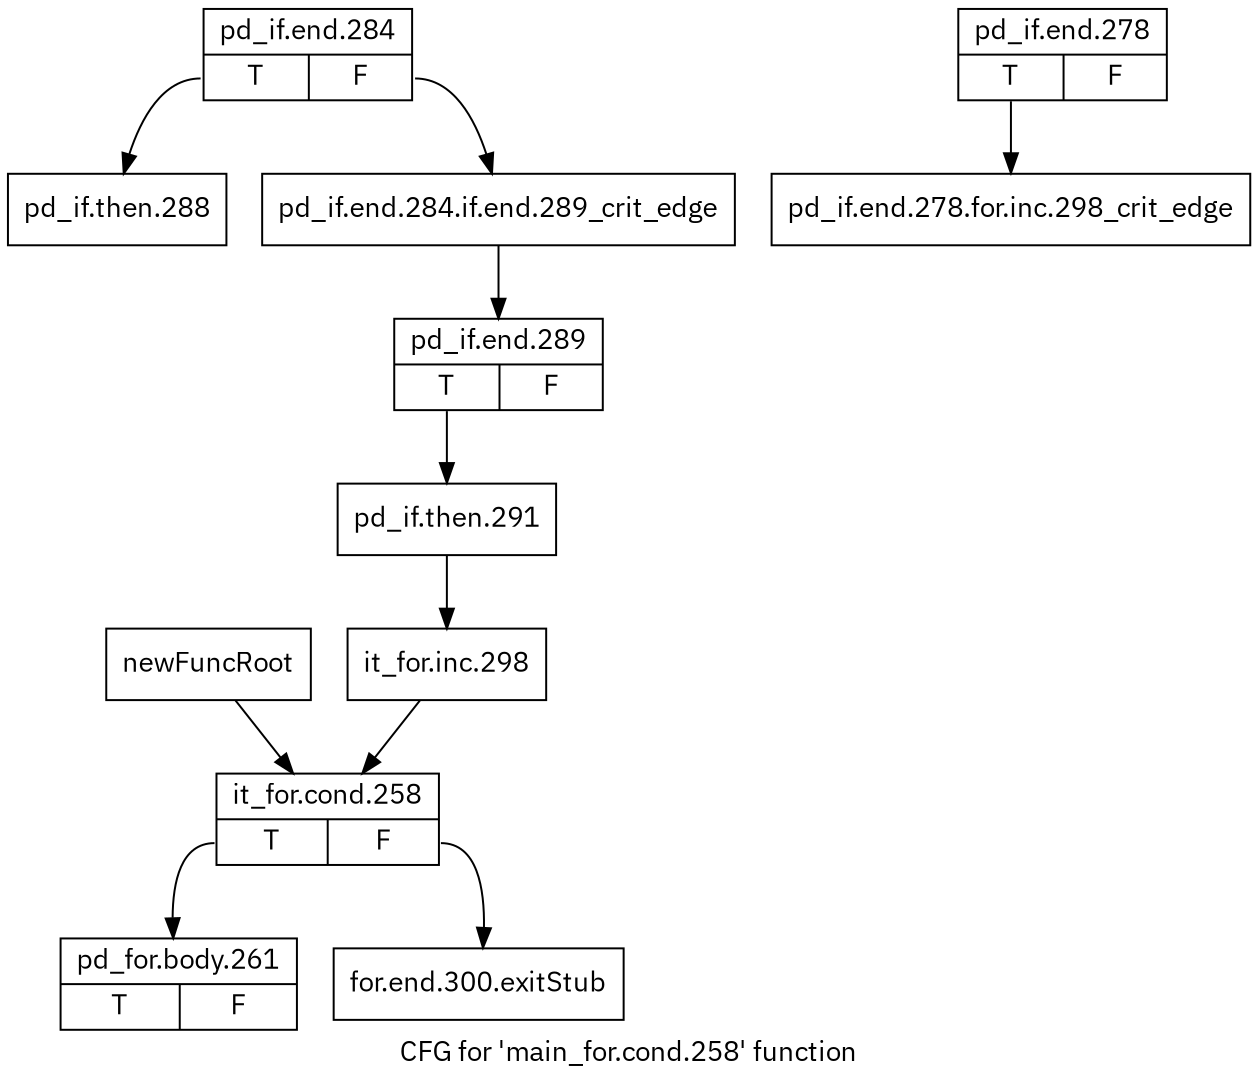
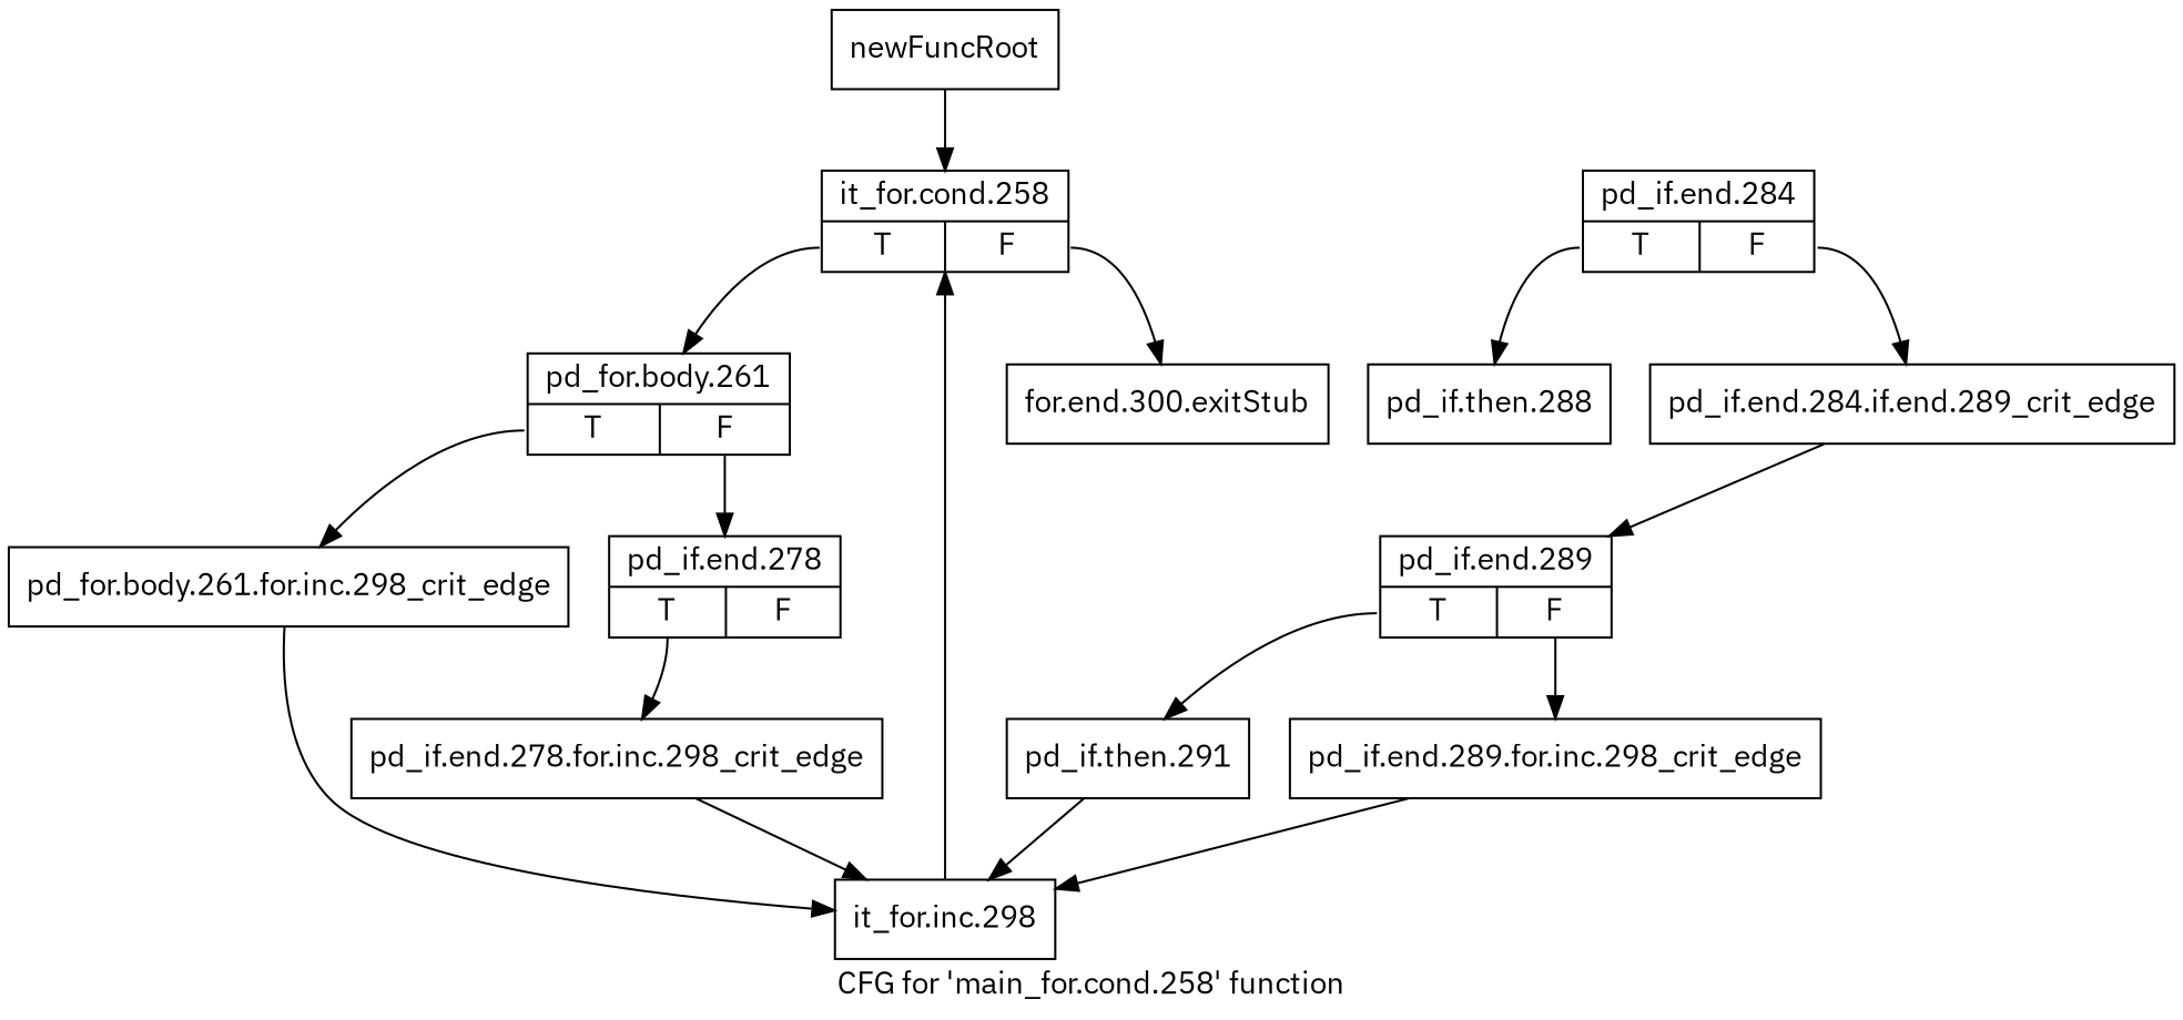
  digraph {
    fontname="IBM Plex Sans"
    label="CFG for 'main_for.cond.258' function"
    node [fontname="IBM Plex Sans" shape=record]
    edge [fontname="IBM Plex Sans"]
    n1 [label="{newFuncRoot}"]
    n2 [label="{it_for.cond.258|{<s0>T|<s1>F}}"]
    n3 [label="{for.end.300.exitStub}"]
    n4 [label="{pd_for.body.261|{<s0>T|<s1>F}}"]
+   n5 [label="{pd_for.body.261.for.inc.298_crit_edge}"]
    n6 [label="{pd_if.end.278|{<s0>T|<s1>F}}"]
    n7 [label="{it_for.inc.298}"]
    n8 [label="{pd_if.end.278.for.inc.298_crit_edge}"]
    n9 [label="{pd_if.end.284|{<s0>T|<s1>F}}"]
    n10 [label="{pd_if.then.288}"]
    n11 [label="{pd_if.end.284.if.end.289_crit_edge}"]
    n12 [label="{pd_if.end.289|{<s0>T|<s1>F}}"]
    n13 [label="{pd_if.then.291}"]
+   n14 [label="{pd_if.end.289.for.inc.298_crit_edge}"]
    n1 -> n2
    n2 -> n3 [tailport=s1]
    n2 -> n4 [tailport=s0]
+   n4 -> n5 [tailport=s0]
+   n4 -> n6 [tailport=s1]
+   n5 -> n7
    n6 -> n8 [tailport=s0]
    n7 -> n2
+   n8 -> n7
    n9 -> n10 [tailport=s0]
    n9 -> n11 [tailport=s1]
    n11 -> n12
    n12 -> n13 [tailport=s0]
+   n12 -> n14 [tailport=s1]
    n13 -> n7
+   n14 -> n7
  }
